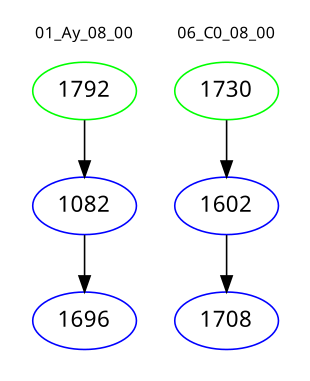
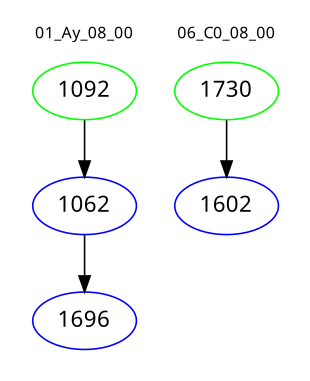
  digraph {
    fontname="Noto Sans"
    node [color=blue fontname="Noto Sans"]
    edge [color=black fontname="Noto Sans"]
-   n1 [color=green label=1792]
-   n2 [label=1082]
+   n1 [color=green label=1092]
+   n2 [label=1062]
    n3 [label=1696]
    n4 [color=green label=1730]
    n5 [label=1602]
-   n6 [label=1708]
    subgraph cluster_1 {
      color=white
      fontsize=10
      label="01_Ay_08_00"
      n1
      n2
      n3
    }
    subgraph cluster_2 {
      color=white
      fontsize=10
      label="06_C0_08_00"
      n4
      n5
-     n6
    }
    n1 -> n2
    n2 -> n3
    n4 -> n5
-   n5 -> n6
  }
